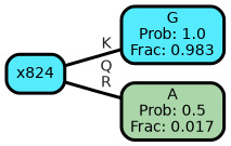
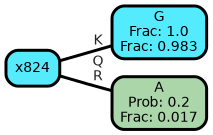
  graph {
    rankdir=LR
    ranksep="0 equally"
    splines=straight
    node [color=black fontcolor=black fontname=helvetica penwidth=3 shape=box style="filled, rounded"]
    edge [color=black fontcolor=grey14 fontname=helvetica fontweight=bold penwidth=3]
-   n1 [fillcolor="#55ebff" label="G\nProb: 1.0\nFrac: 0.983"]
+   n1 [fillcolor="#55ebff" label="G\nFrac: 1.0\nFrac: 0.983"]
    n2 [fillcolor="#56eafd" label=x824]
-   n3 [fillcolor="#aad6aa" label="A\nProb: 0.5\nFrac: 0.017"]
+   n3 [fillcolor="#aad6aa" label="A\nProb: 0.2\nFrac: 0.017"]
    subgraph sub_1 {
      rank=same
    }
    n2 -- n1 [label=" K"]
    n2 -- n3 [label=" Q\n R"]
  }
